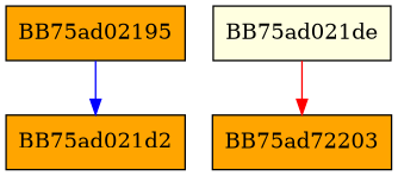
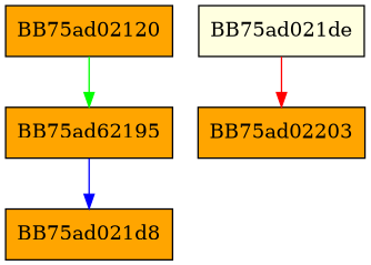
  digraph {
    splines=ortho
    node [fillcolor=orange shape=box style=filled]
-   BB75ad02195
-   BB75ad021d2
+   BB75ad02120
+   BB75ad02195 [label=BB75ad62195]
+   BB75ad021d2 [label=BB75ad021d8]
    BB75ad021de [fillcolor=lightyellow]
-   BB75ad02203 [label=BB75ad72203]
+   BB75ad02203
+   BB75ad02120 -> BB75ad02195 [color=green]
    BB75ad02195 -> BB75ad021d2 [color=blue]
    BB75ad021de -> BB75ad02203 [color=red]
  }
